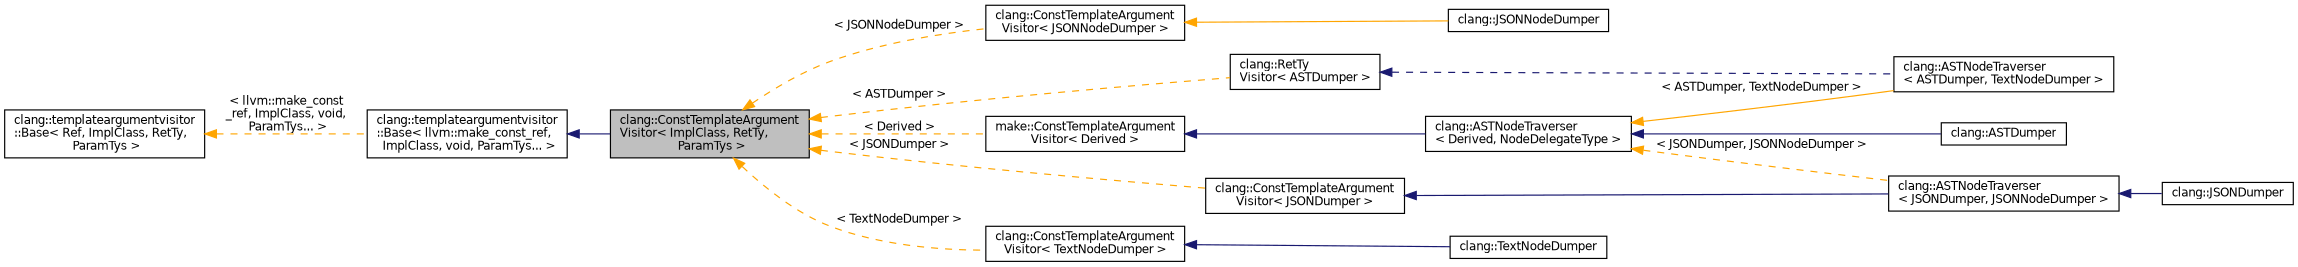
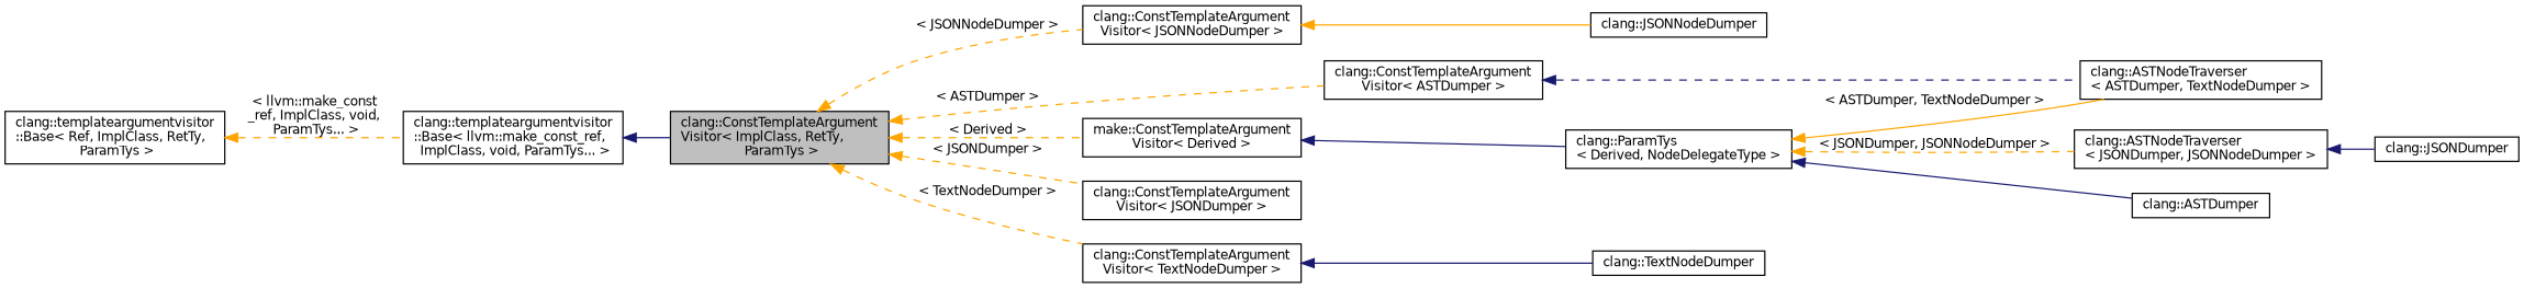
  digraph {
    rankdir=LR
    node [color=black fontname=Helvetica fontsize=10 shape=record]
    edge [color=orange dir=back fontname=Helvetica fontsize=10 labelfontname=Helvetica labelfontsize=10 style=dashed]
    n1 [fillcolor=grey75 fontcolor=black height=0.2 label="clang::ConstTemplateArgument\lVisitor\< ImplClass, RetTy,\l ParamTys \>" style=filled width=0.4]
    n2 [height=0.2 label="clang::ConstTemplateArgument\lVisitor\< JSONNodeDumper \>" width=0.4]
-   n3 [height=0.2 label="clang::RetTy\lVisitor\< ASTDumper \>" width=0.4]
+   n3 [height=0.2 label="clang::ConstTemplateArgument\lVisitor\< ASTDumper \>" width=0.4]
    n4 [height=0.2 label="make::ConstTemplateArgument\lVisitor\< Derived \>" width=0.4]
    n5 [height=0.2 label="clang::ConstTemplateArgument\lVisitor\< JSONDumper \>" width=0.4]
    n6 [height=0.2 label="clang::ConstTemplateArgument\lVisitor\< TextNodeDumper \>" width=0.4]
    n7 [height=0.2 label="clang::JSONNodeDumper" width=0.4]
    n8 [height=0.2 label="clang::ASTNodeTraverser\l\< ASTDumper, TextNodeDumper \>" width=0.4]
-   n9 [height=0.2 label="clang::ASTNodeTraverser\l\< Derived, NodeDelegateType \>" width=0.4]
+   n9 [height=0.2 label="clang::ParamTys\l\< Derived, NodeDelegateType \>" width=0.4]
    n10 [height=0.2 label="clang::ASTNodeTraverser\l\< JSONDumper, JSONNodeDumper \>" width=0.4]
    n11 [height=0.2 label="clang::TextNodeDumper" width=0.4]
    n12 [height=0.2 label="clang::templateargumentvisitor\l::Base\< llvm::make_const_ref,\l ImplClass, void, ParamTys... \>" width=0.4]
    n13 [height=0.2 label="clang::templateargumentvisitor\l::Base\< Ref, ImplClass, RetTy,\l ParamTys \>" width=0.4]
    n14 [height=0.2 label="clang::ASTDumper" width=0.4]
    n15 [height=0.2 label="clang::JSONDumper" width=0.4]
    n1 -> n2 [label=" \< JSONNodeDumper \>"]
    n1 -> n3 [label=" \< ASTDumper \>"]
    n1 -> n4 [label=" \< Derived \>"]
    n1 -> n5 [label=" \< JSONDumper \>"]
    n1 -> n6 [label=" \< TextNodeDumper \>"]
    n2 -> n7 [style=solid]
    n3 -> n8 [color=midnightblue]
    n4 -> n9 [color=midnightblue style=solid]
-   n5 -> n10 [color=midnightblue style=solid]
    n6 -> n11 [color=midnightblue style=solid]
    n9 -> n8 [label=" \< ASTDumper, TextNodeDumper \>" style=solid]
    n9 -> n10 [label=" \< JSONDumper, JSONNodeDumper \>"]
    n9 -> n14 [color=midnightblue style=solid]
    n10 -> n15 [color=midnightblue style=solid]
    n12 -> n1 [color=midnightblue style=solid]
    n13 -> n12 [label=" \< llvm::make_const\l_ref, ImplClass, void,\l ParamTys... \>"]
  }
